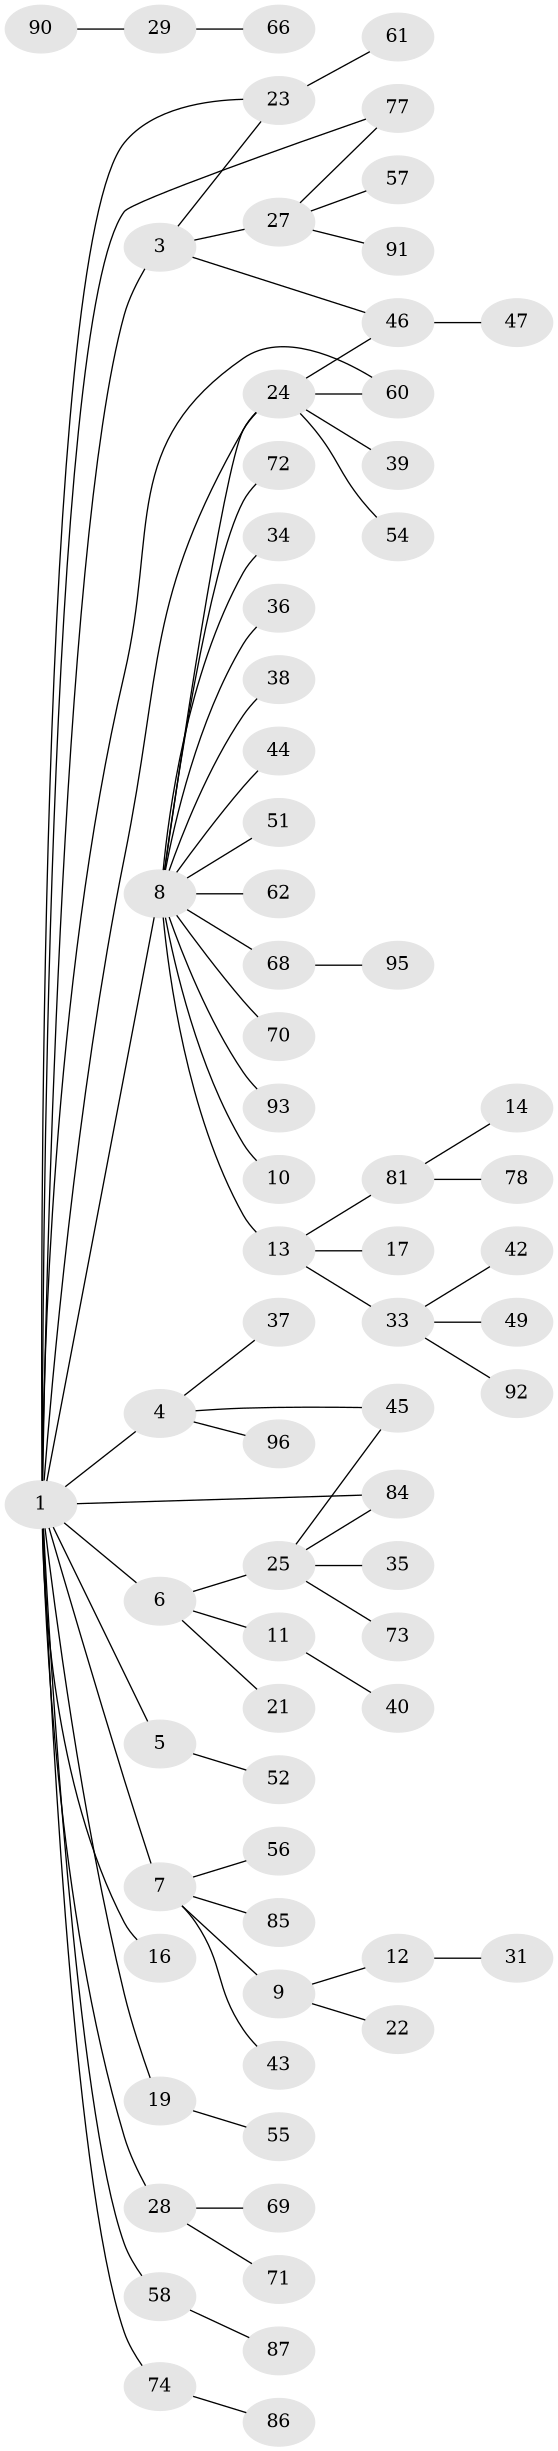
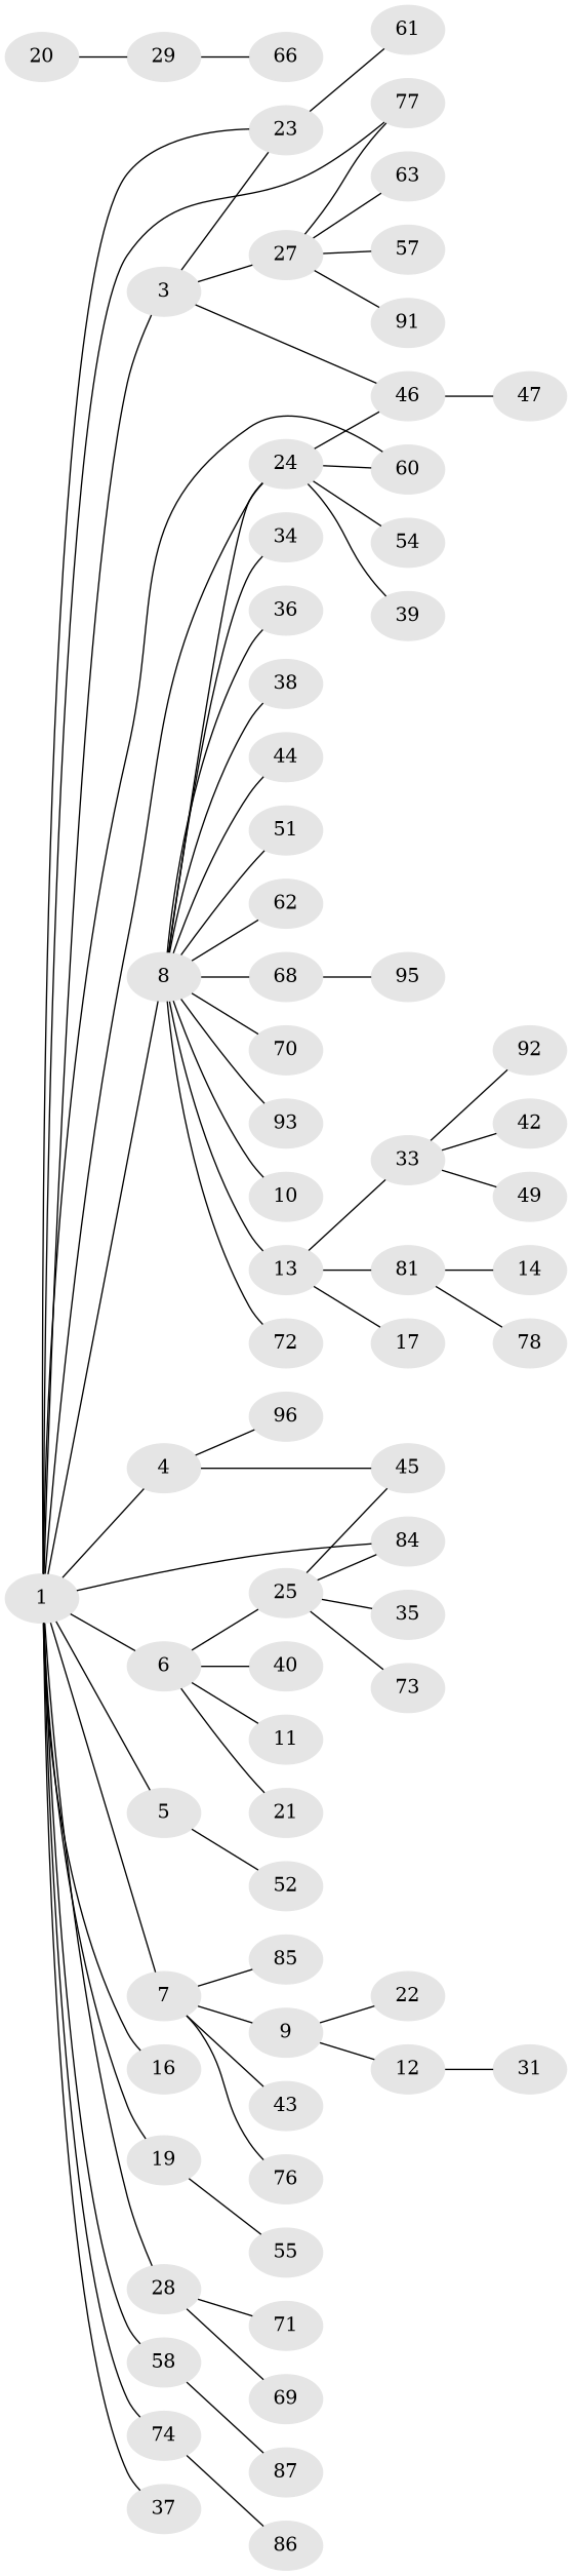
  graph {
    rankdir=LR
    node [color=gray90 style=filled]
    1 [super="+2"]
    3 [super="+90"]
    4 [super="+11"]
    5 [super="+26"]
    6
    7 [super="+30"]
    8 [super="+18"]
    16 [super="+88"]
    19
    23 [super="+60"]
    24 [super="+50"]
    28
    58 [super="+76"]
    n14 [label=60]
    74
    77 [super="+98"]
    84
    27 [super="+94"]
    46 [super="+53"]
    37 [super="+83"]
    45
    96
    52 [super="+97"]
    n24 [label=11]
    21
    25 [super="+67"]
    40
    9 [super="+72"]
    43
-   56
+   56 [label=76]
    85
    10
    13 [super="+59"]
    n34 [label=72]
    34
    36
    38
    44
    51
    62
    68 [super="+75"]
    70
    93
    55
    61
    39
    54
    69
    71
    87
    86 [super="+89"]
+   63
    57
    91
    47
    35
    73
    12 [super="+79"]
    22
    17
    33 [super="+80"]
    81
    29 [super="+48"]
-   20 [label=90]
+   20
    95
    31
    42
    49
    92
    14
    78
    66
    1 -- 3
    1 -- 4
    1 -- 5
    1 -- 6
    1 -- 7
    1 -- 8
    1 -- 16
    1 -- 19
    1 -- 23
    1 -- 24 [weight=2]
    1 -- 28
    1 -- 58
    1 -- n14
    1 -- 74
    1 -- 77
    1 -- 84
    3 -- 23
    3 -- 27
    3 -- 46
-   4 -- 37
+   1 -- 37
    4 -- 45
    4 -- 96
    5 -- 52
    6 -- n24
    6 -- 21
    6 -- 25
-   n24 -- 40
+   6 -- 40
    7 -- 9
    7 -- 43
    7 -- 56
    7 -- 85
    8 -- 24
    8 -- 10
    8 -- 13 [weight=2]
    8 -- n34
    8 -- 34
    8 -- 36
    8 -- 38
    8 -- 44
    8 -- 51
    8 -- 62
    8 -- 68
    8 -- 70
    8 -- 93
    19 -- 55
    23 -- 61
    24 -- n14
    24 -- 46
    24 -- 39
    24 -- 54
    28 -- 69
    28 -- 71
    58 -- 87
    74 -- 86
    27 -- 77
+   27 -- 63
    27 -- 57
    27 -- 91
    46 -- 47
    25 -- 84
    25 -- 45
    25 -- 35
    25 -- 73
    9 -- 12
    9 -- 22
    13 -- 17
    13 -- 33
    13 -- 81
    68 -- 95
    12 -- 31
    33 -- 42
    33 -- 49
    33 -- 92
    81 -- 14
    81 -- 78
    29 -- 66
    20 -- 29
  }
